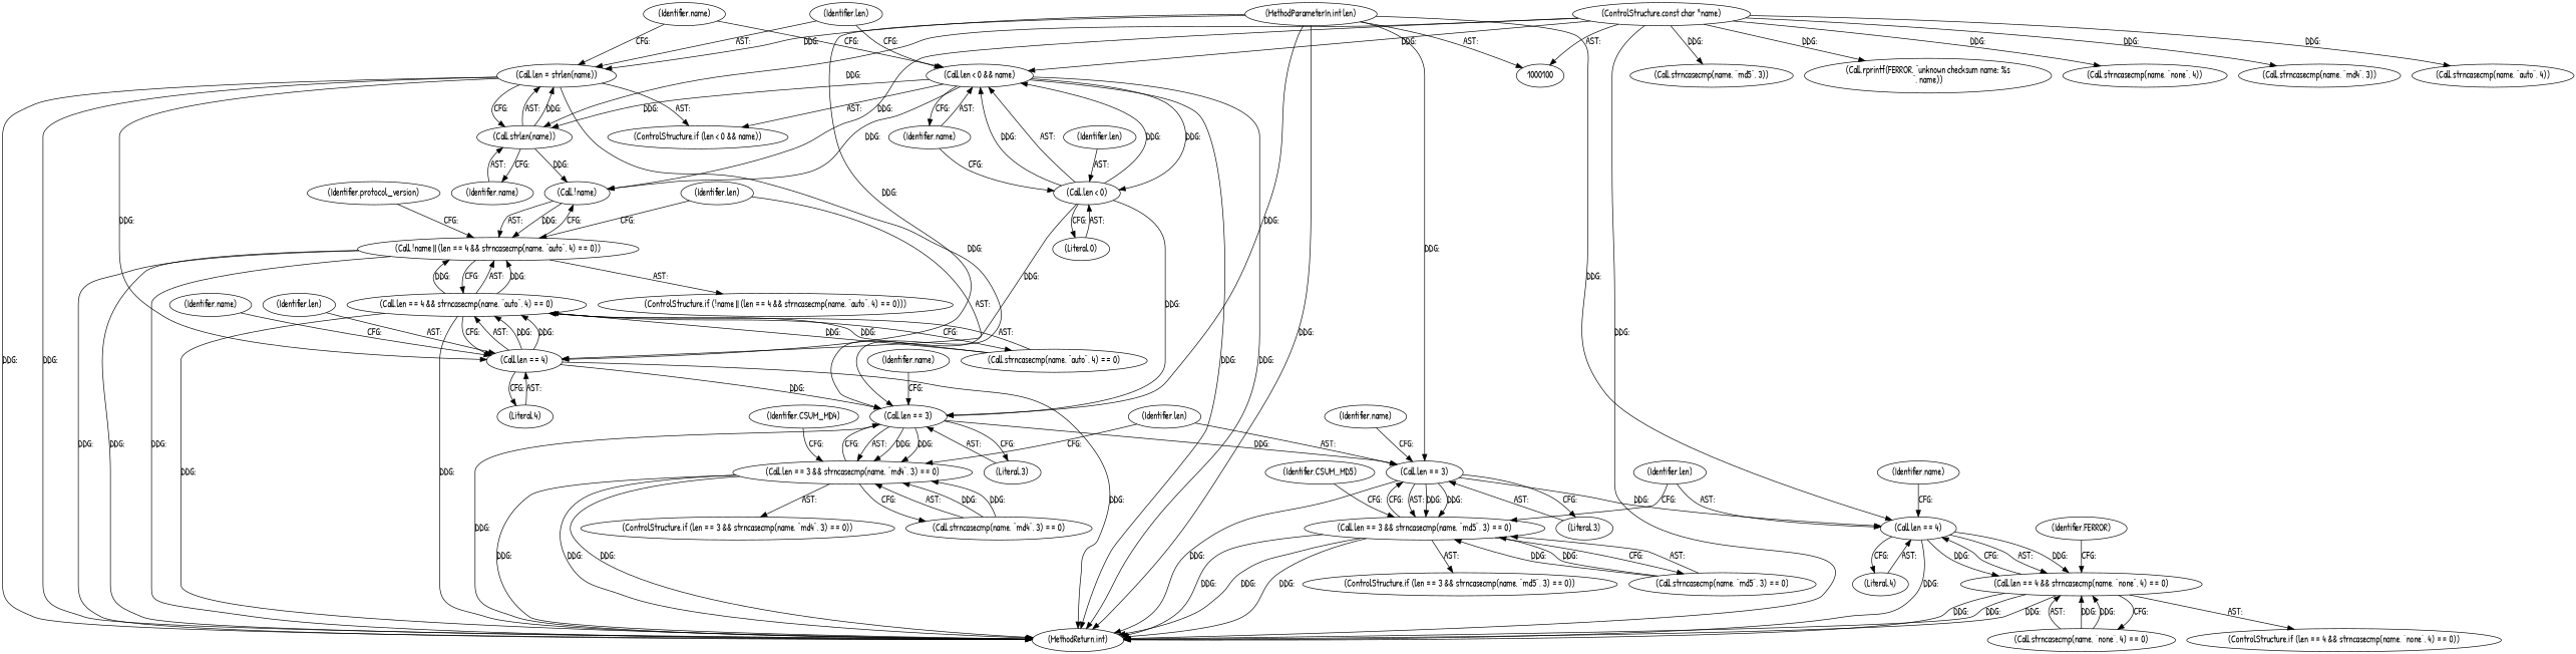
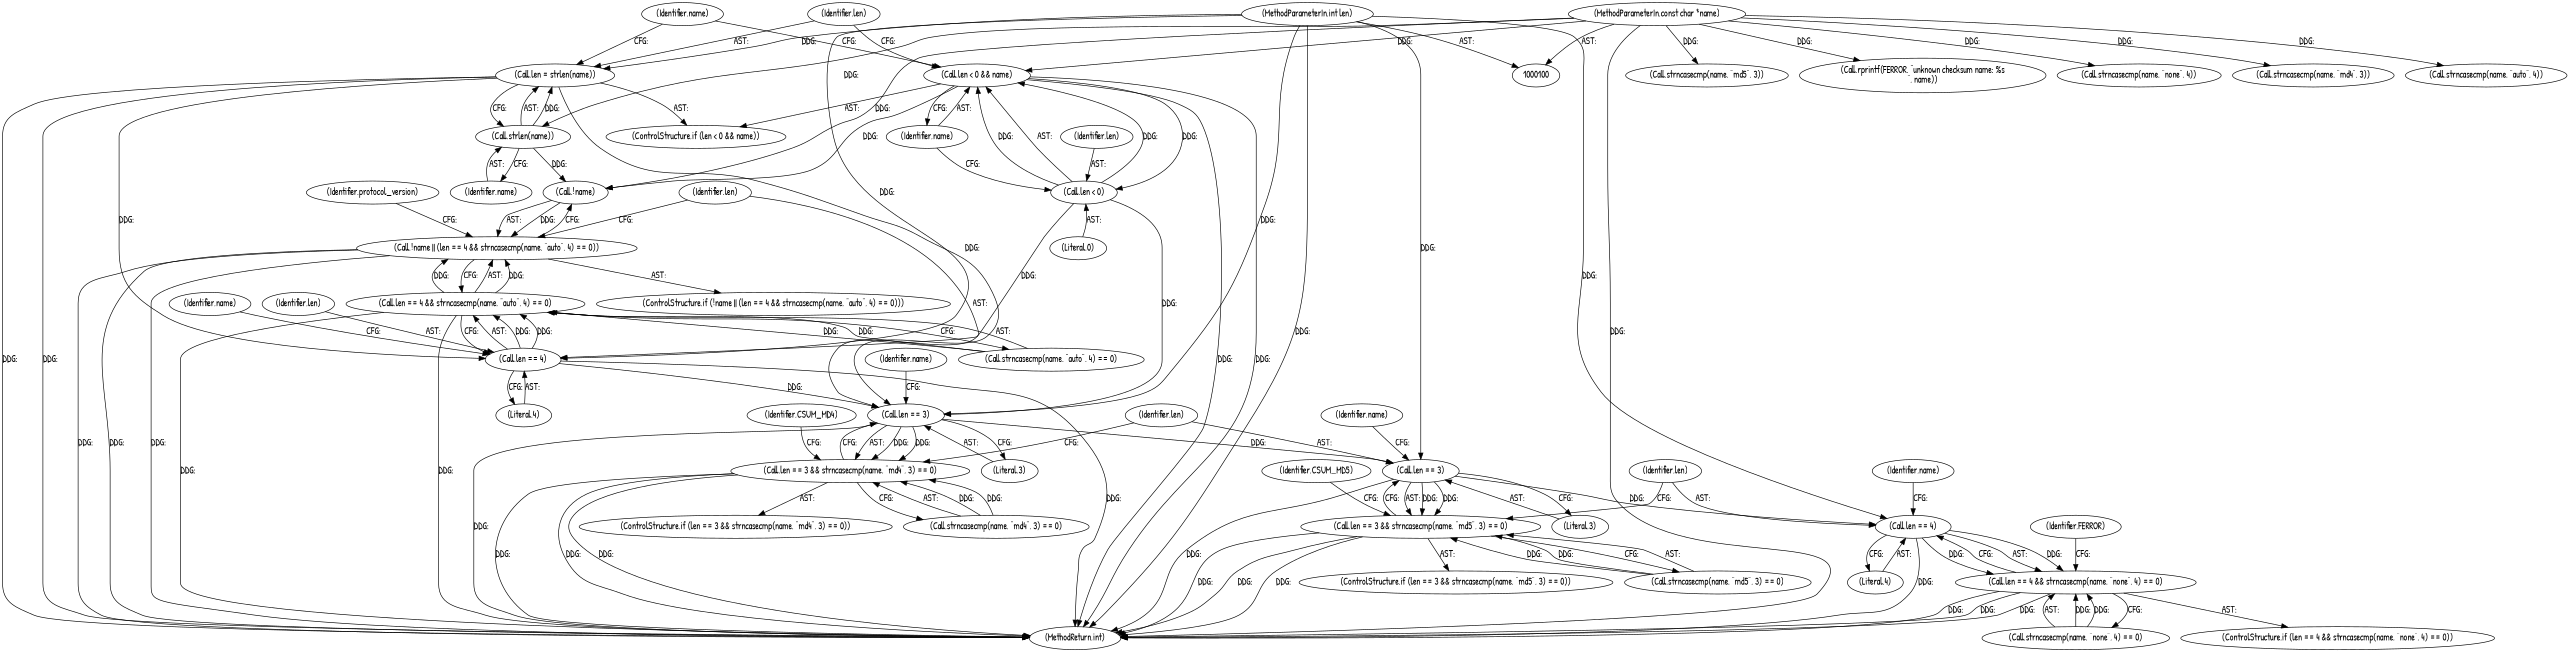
  digraph {
    fontname="Patrick Hand"
    node [fontname="Patrick Hand"]
    edge [fontname="Patrick Hand"]
    n1 [label="(Call,len = strlen(name))"]
    n2 [label="(Call,strlen(name))"]
    n3 [label="(Call,len == 4)"]
    n4 [label="(Call,len == 3)"]
    n5 [label="(ControlStructure,if (len < 0 && name))"]
    n6 [label="(MethodReturn,int)"]
    n7 [label="(Identifier,name)"]
    n8 [label="(Call,!name)"]
    n9 [label="(Call,len == 4 && strncasecmp(name, \"auto\", 4) == 0)"]
    n10 [label="(Literal,4)"]
    n11 [label="(Call,len == 3)"]
    n12 [label="(Call,len == 3 && strncasecmp(name, \"md4\", 3) == 0)"]
    n13 [label="(Literal,3)"]
    n14 [label="(Call,!name || (len == 4 && strncasecmp(name, \"auto\", 4) == 0))"]
    n15 [label="(Call,len < 0 && name)"]
    n16 [label="(Call,len < 0)"]
    n17 [label="(Identifier,name)"]
    n18 [label="(Literal,0)"]
    n19 [label="(MethodParameterIn,int len)"]
    n20 [label="(Call,len == 4)"]
    1000100
    n22 [label="(Call,len == 3 && strncasecmp(name, \"md5\", 3) == 0)"]
    n23 [label="(Literal,3)"]
    n24 [label="(Call,len == 4 && strncasecmp(name, \"none\", 4) == 0)"]
    n25 [label="(Literal,4)"]
-   n26 [label="(ControlStructure,const char *name)"]
+   n26 [label="(MethodParameterIn,const char *name)"]
    n27 [label="(Call,strncasecmp(name, \"md5\", 3))"]
    n28 [label="(Call,rprintf(FERROR, \"unknown checksum name: %s\n\", name))"]
    n29 [label="(Call,strncasecmp(name, \"none\", 4))"]
    n30 [label="(Call,strncasecmp(name, \"md4\", 3))"]
    n31 [label="(Call,strncasecmp(name, \"auto\", 4))"]
    n32 [label="(Call,strncasecmp(name, \"auto\", 4) == 0)"]
    n33 [label="(ControlStructure,if (!name || (len == 4 && strncasecmp(name, \"auto\", 4) == 0)))"]
    n34 [label="(ControlStructure,if (len == 3 && strncasecmp(name, \"md4\", 3) == 0))"]
    n35 [label="(Call,strncasecmp(name, \"md4\", 3) == 0)"]
    n36 [label="(ControlStructure,if (len == 3 && strncasecmp(name, \"md5\", 3) == 0))"]
    n37 [label="(Call,strncasecmp(name, \"md5\", 3) == 0)"]
    n38 [label="(Call,strncasecmp(name, \"none\", 4) == 0)"]
    n39 [label="(ControlStructure,if (len == 4 && strncasecmp(name, \"none\", 4) == 0))"]
    n40 [label="(Identifier,name)"]
    n41 [label="(Identifier,len)"]
    n42 [label="(Identifier,len)"]
    n43 [label="(Identifier,name)"]
    n44 [label="(Identifier,protocol_version)"]
    n45 [label="(Identifier,CSUM_MD4)"]
    n46 [label="(Identifier,name)"]
    n47 [label="(Identifier,len)"]
    n48 [label="(Identifier,CSUM_MD5)"]
    n49 [label="(Identifier,len)"]
    n50 [label="(Identifier,name)"]
    n51 [label="(Identifier,len)"]
    n52 [label="(Identifier,name)"]
    n53 [label="(Identifier,len)"]
    n54 [label="(Identifier,FERROR)"]
    n1 -> n2 [label="CFG: "]
    n1 -> n3 [label="DDG: "]
    n1 -> n4 [label="DDG: "]
    n1 -> n5 [label="AST: "]
    n1 -> n6 [label="DDG: "]
    n1 -> n6 [label="DDG: "]
    n2 -> n1 [label="AST: "]
    n2 -> n1 [label="DDG: "]
    n2 -> n7 [label="CFG: "]
    n2 -> n8 [label="DDG: "]
    n3 -> n4 [label="DDG: "]
    n3 -> n6 [label="DDG: "]
    n3 -> n9 [label="AST: "]
    n3 -> n9 [label="DDG: "]
    n3 -> n9 [label="DDG: "]
    n3 -> n10 [label="CFG: "]
    n4 -> n6 [label="DDG: "]
    n4 -> n11 [label="DDG: "]
    n4 -> n12 [label="AST: "]
    n4 -> n12 [label="DDG: "]
    n4 -> n12 [label="DDG: "]
    n4 -> n13 [label="CFG: "]
    n7 -> n2 [label="AST: "]
    n8 -> n14 [label="AST: "]
    n8 -> n14 [label="DDG: "]
    n9 -> n3 [label="CFG: "]
    n9 -> n6 [label="DDG: "]
    n9 -> n6 [label="DDG: "]
    n9 -> n14 [label="AST: "]
    n9 -> n14 [label="DDG: "]
    n9 -> n14 [label="DDG: "]
    n9 -> n32 [label="CFG: "]
    n10 -> n3 [label="AST: "]
    n11 -> n6 [label="DDG: "]
    n11 -> n20 [label="DDG: "]
    n11 -> n22 [label="AST: "]
    n11 -> n22 [label="DDG: "]
    n11 -> n22 [label="DDG: "]
    n11 -> n23 [label="CFG: "]
    n12 -> n4 [label="CFG: "]
    n12 -> n6 [label="DDG: "]
    n12 -> n6 [label="DDG: "]
    n12 -> n6 [label="DDG: "]
    n12 -> n34 [label="AST: "]
    n12 -> n35 [label="CFG: "]
    n13 -> n4 [label="AST: "]
    n14 -> n6 [label="DDG: "]
    n14 -> n6 [label="DDG: "]
    n14 -> n6 [label="DDG: "]
    n14 -> n8 [label="CFG: "]
    n14 -> n9 [label="CFG: "]
    n14 -> n33 [label="AST: "]
-   n15 -> n2 [label="DDG: "]
    n15 -> n5 [label="AST: "]
    n15 -> n6 [label="DDG: "]
    n15 -> n6 [label="DDG: "]
    n15 -> n8 [label="DDG: "]
    n15 -> n16 [label="DDG: "]
    n15 -> n17 [label="CFG: "]
    n16 -> n3 [label="DDG: "]
    n16 -> n4 [label="DDG: "]
    n16 -> n15 [label="AST: "]
    n16 -> n15 [label="DDG: "]
    n16 -> n15 [label="DDG: "]
-   n16 -> n18 [label="CFG: "]
    n17 -> n15 [label="AST: "]
    n17 -> n16 [label="CFG: "]
    n18 -> n16 [label="AST: "]
    n19 -> n1 [label="DDG: "]
    n19 -> n3 [label="DDG: "]
    n19 -> n4 [label="DDG: "]
    n19 -> n6 [label="DDG: "]
    n19 -> n11 [label="DDG: "]
    n19 -> n20 [label="DDG: "]
    n19 -> 1000100 [label="AST: "]
    n20 -> n6 [label="DDG: "]
    n20 -> n24 [label="AST: "]
    n20 -> n24 [label="DDG: "]
    n20 -> n24 [label="DDG: "]
    n20 -> n25 [label="CFG: "]
    n22 -> n6 [label="DDG: "]
    n22 -> n6 [label="DDG: "]
    n22 -> n6 [label="DDG: "]
    n22 -> n11 [label="CFG: "]
    n22 -> n36 [label="AST: "]
    n22 -> n37 [label="CFG: "]
    n23 -> n11 [label="AST: "]
    n24 -> n6 [label="DDG: "]
    n24 -> n6 [label="DDG: "]
    n24 -> n6 [label="DDG: "]
    n24 -> n20 [label="CFG: "]
    n24 -> n38 [label="CFG: "]
    n24 -> n39 [label="AST: "]
    n25 -> n20 [label="AST: "]
    n26 -> n2 [label="DDG: "]
    n26 -> n6 [label="DDG: "]
    n26 -> n8 [label="DDG: "]
    n26 -> n15 [label="DDG: "]
    n26 -> 1000100 [label="AST: "]
    n26 -> n27 [label="DDG: "]
    n26 -> n28 [label="DDG: "]
    n26 -> n29 [label="DDG: "]
    n26 -> n30 [label="DDG: "]
    n26 -> n31 [label="DDG: "]
    n32 -> n9 [label="AST: "]
    n32 -> n9 [label="DDG: "]
    n32 -> n9 [label="DDG: "]
    n35 -> n12 [label="AST: "]
    n35 -> n12 [label="DDG: "]
    n35 -> n12 [label="DDG: "]
    n37 -> n22 [label="AST: "]
    n37 -> n22 [label="DDG: "]
    n37 -> n22 [label="DDG: "]
    n38 -> n24 [label="AST: "]
    n38 -> n24 [label="DDG: "]
    n38 -> n24 [label="DDG: "]
    n40 -> n3 [label="CFG: "]
    n41 -> n16 [label="AST: "]
    n42 -> n20 [label="AST: "]
    n42 -> n22 [label="CFG: "]
    n43 -> n11 [label="CFG: "]
    n44 -> n14 [label="CFG: "]
    n45 -> n12 [label="CFG: "]
    n46 -> n4 [label="CFG: "]
    n47 -> n1 [label="AST: "]
    n47 -> n15 [label="CFG: "]
    n48 -> n22 [label="CFG: "]
    n49 -> n3 [label="AST: "]
    n50 -> n1 [label="CFG: "]
    n50 -> n15 [label="CFG: "]
    n51 -> n4 [label="AST: "]
    n51 -> n14 [label="CFG: "]
    n52 -> n20 [label="CFG: "]
    n53 -> n11 [label="AST: "]
    n53 -> n12 [label="CFG: "]
    n54 -> n24 [label="CFG: "]
  }
